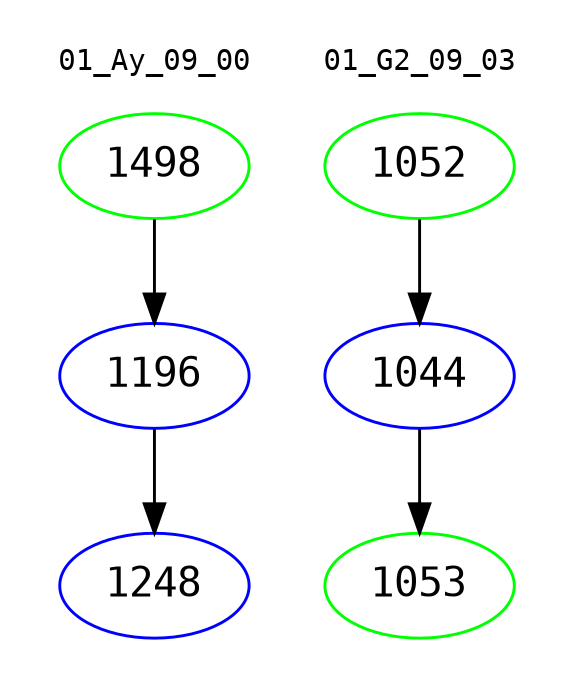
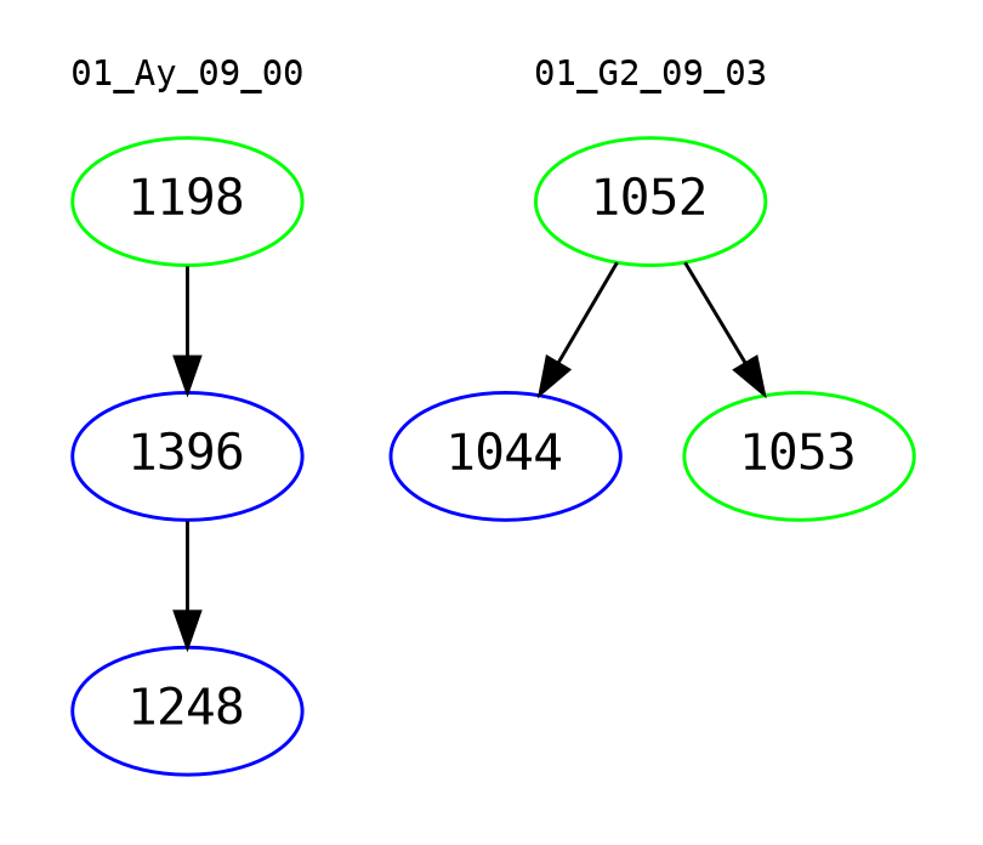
  digraph {
    fontname="DejaVu Sans Mono"
    node [color=green fontname="DejaVu Sans Mono"]
    edge [color=black fontname="DejaVu Sans Mono"]
-   n1 [label=1498]
-   n2 [color=blue label=1196]
+   n1 [label=1198]
+   n2 [color=blue label=1396]
    n3 [color=blue label=1248]
    n4 [label=1052]
    n5 [color=blue label=1044]
    n6 [label=1053]
    subgraph cluster_1 {
      color=white
      fontsize=10
      label="01_Ay_09_00"
      n1
      n2
      n3
    }
    subgraph cluster_2 {
      color=white
      fontsize=10
      label="01_G2_09_03"
      n4
      n5
      n6
    }
    n1 -> n2
    n2 -> n3
    n4 -> n5
-   n5 -> n6
+   n4 -> n6
  }
